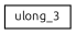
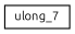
  digraph {
    rankdir=LR
    fontname=Ubuntu
-   n1 [color=black fillcolor=white fontname=Ubuntu fontsize=10 height=0.2 label=ulong_3 shape=record style=filled width=0.4]
+   n1 [color=black fillcolor=white fontname=Ubuntu fontsize=10 height=0.2 label=ulong_7 shape=record style=filled width=0.4]
  }
